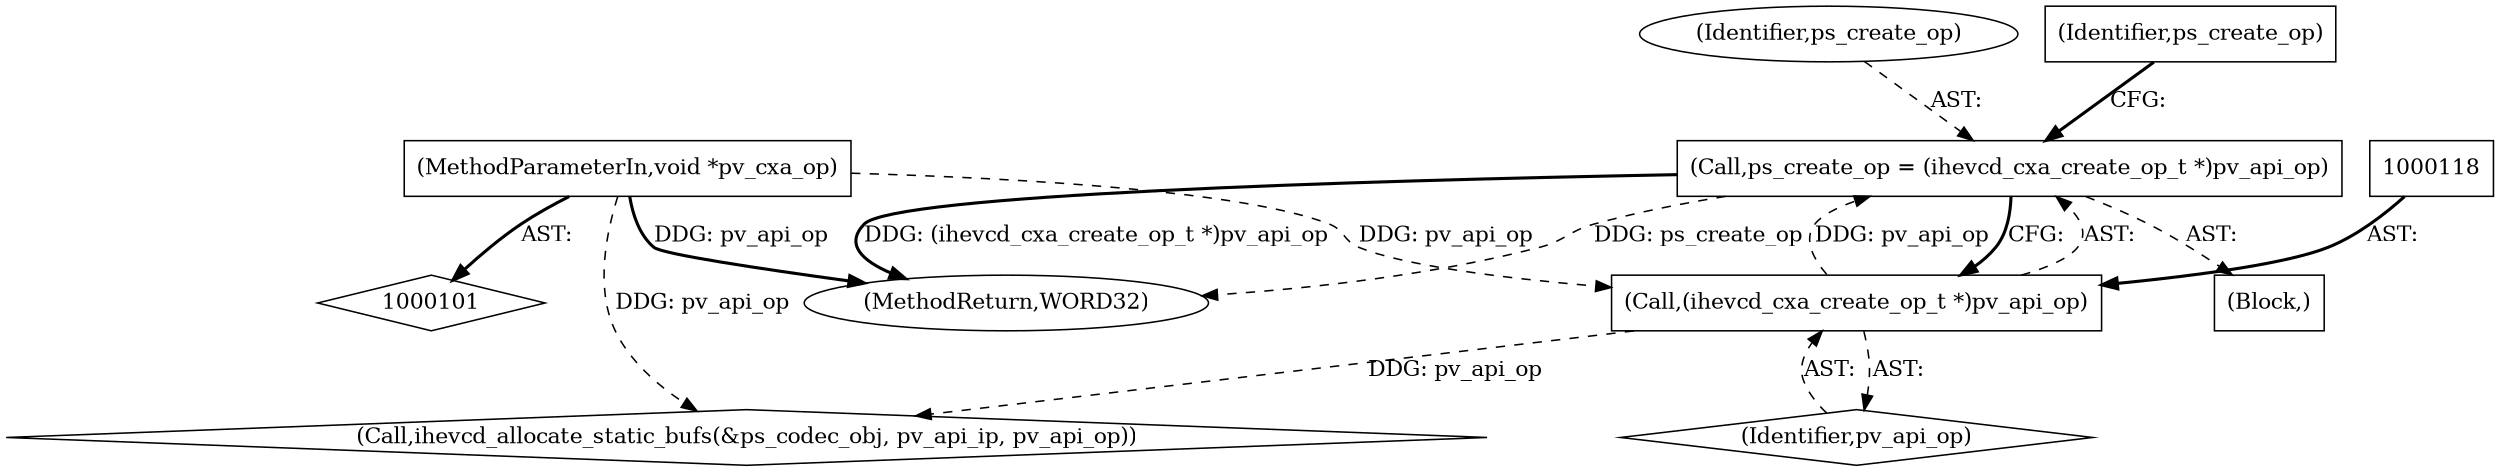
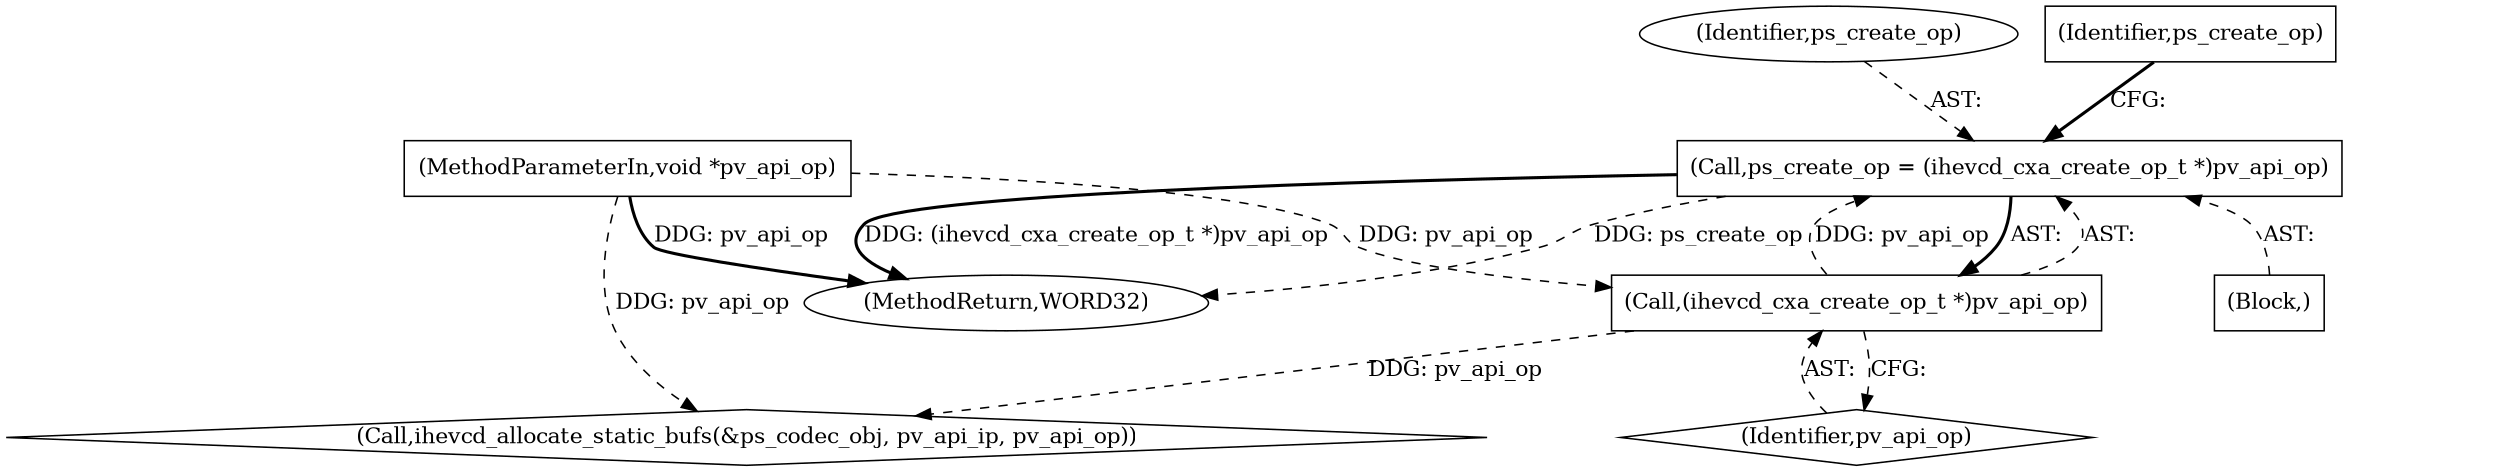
  digraph {
    node [shape=box]
    edge [style=dashed]
    n1 [label="(Call,ps_create_op = (ihevcd_cxa_create_op_t *)pv_api_op)"]
    n2 [label="(Call,(ihevcd_cxa_create_op_t *)pv_api_op)"]
    n3 [label="(MethodReturn,WORD32)" shape=ellipse]
    n4 [label="(Block,)"]
    n5 [label="(Identifier,pv_api_op)" shape=diamond]
    n6 [label="(Call,ihevcd_allocate_static_bufs(&ps_codec_obj, pv_api_ip, pv_api_op))" shape=diamond]
-   n7 [label="(MethodParameterIn,void *pv_cxa_op)"]
-   1000101 [shape=diamond]
+   n7 [label="(MethodParameterIn,void *pv_api_op)"]
    n9 [label="(Identifier,ps_create_op)" shape=ellipse]
    n10 [label="(Identifier,ps_create_op)"]
-   1000118
-   n1 -> n2 [label="CFG: " style=bold]
+   n1 -> n2 [label="AST: " style=bold]
    n1 -> n3 [label="DDG: (ihevcd_cxa_create_op_t *)pv_api_op" style=bold]
    n1 -> n3 [label="DDG: ps_create_op"]
-   n1 -> n4 [label="AST: "]
+   n4 -> n1 [label="AST: "]
    n2 -> n1 [label="AST: "]
    n2 -> n1 [label="DDG: pv_api_op"]
-   n2 -> n5 [label="AST: "]
+   n2 -> n5 [label="CFG: "]
    n2 -> n6 [label="DDG: pv_api_op"]
    n5 -> n2 [label="AST: "]
    n7 -> n2 [label="DDG: pv_api_op"]
    n7 -> n3 [label="DDG: pv_api_op" style=bold]
    n7 -> n6 [label="DDG: pv_api_op"]
-   n7 -> 1000101 [label="AST: " style=bold]
    n9 -> n1 [label="AST: "]
    n10 -> n1 [label="CFG: " style=bold]
-   1000118 -> n2 [label="AST: " style=bold]
  }
